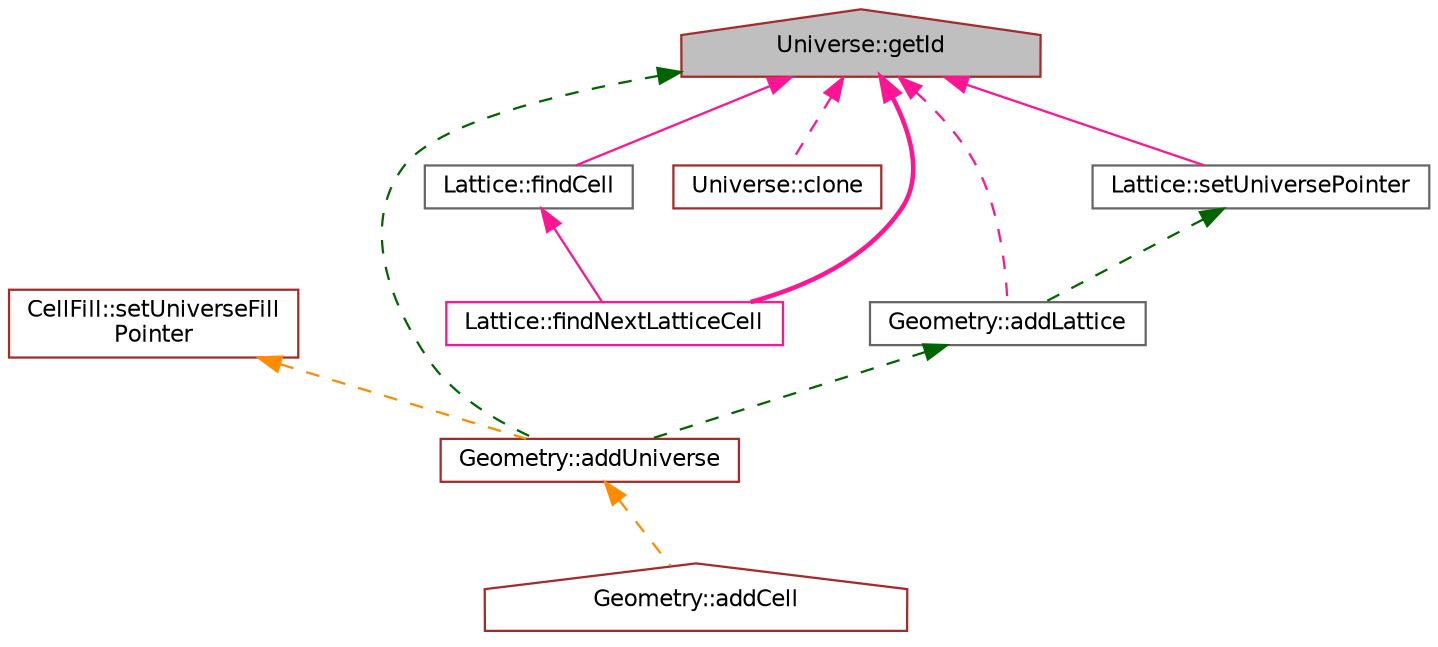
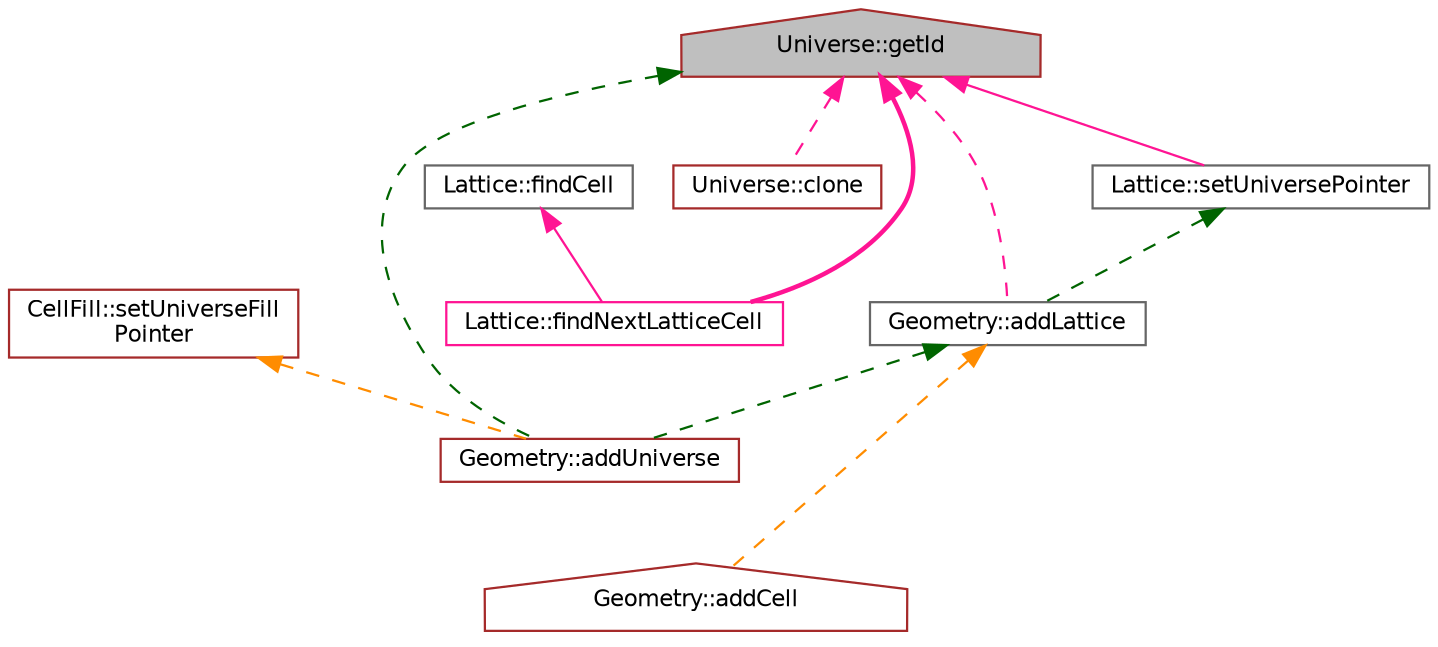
  digraph {
    rankdir=TB
    node [color=brown fillcolor=white fontname=Helvetica fontsize=10 shape=box style=filled]
    edge [color=deeppink dir=back fontname=Helvetica fontsize=10 labelfontname=Helvetica labelfontsize=10 style=dashed]
    n1 [fillcolor=grey75 fontcolor=black height=0.2 label="Universe::getId" shape=house width=0.4]
    n2 [height=0.2 label="Geometry::addUniverse" width=0.4]
    n3 [color=gray40 height=0.2 label="Geometry::addLattice" width=0.4]
    n4 [height=0.2 label="Universe::clone" width=0.4]
    n5 [color=gray40 height=0.2 label="Lattice::setUniversePointer" width=0.4]
    n6 [color=gray40 height=0.2 label="Lattice::findCell" width=0.4]
    n7 [color=deeppink height=0.2 label="Lattice::findNextLatticeCell" width=0.4]
    n8 [height=0.2 label="CellFill::setUniverseFill\lPointer" width=0.4]
    n9 [height=0.2 label="Geometry::addCell" shape=house width=0.4]
    n1 -> n2 [color=darkgreen]
    n1 -> n3
    n1 -> n4
    n1 -> n5 [style=solid]
-   n1 -> n6 [style=solid]
    n1 -> n7 [style=bold]
-   n2 -> n9 [color=darkorange]
+   n3 -> n9 [color=darkorange]
    n3 -> n2 [color=darkgreen]
    n5 -> n3 [color=darkgreen]
    n6 -> n7 [style=solid]
    n8 -> n2 [color=darkorange]
  }
